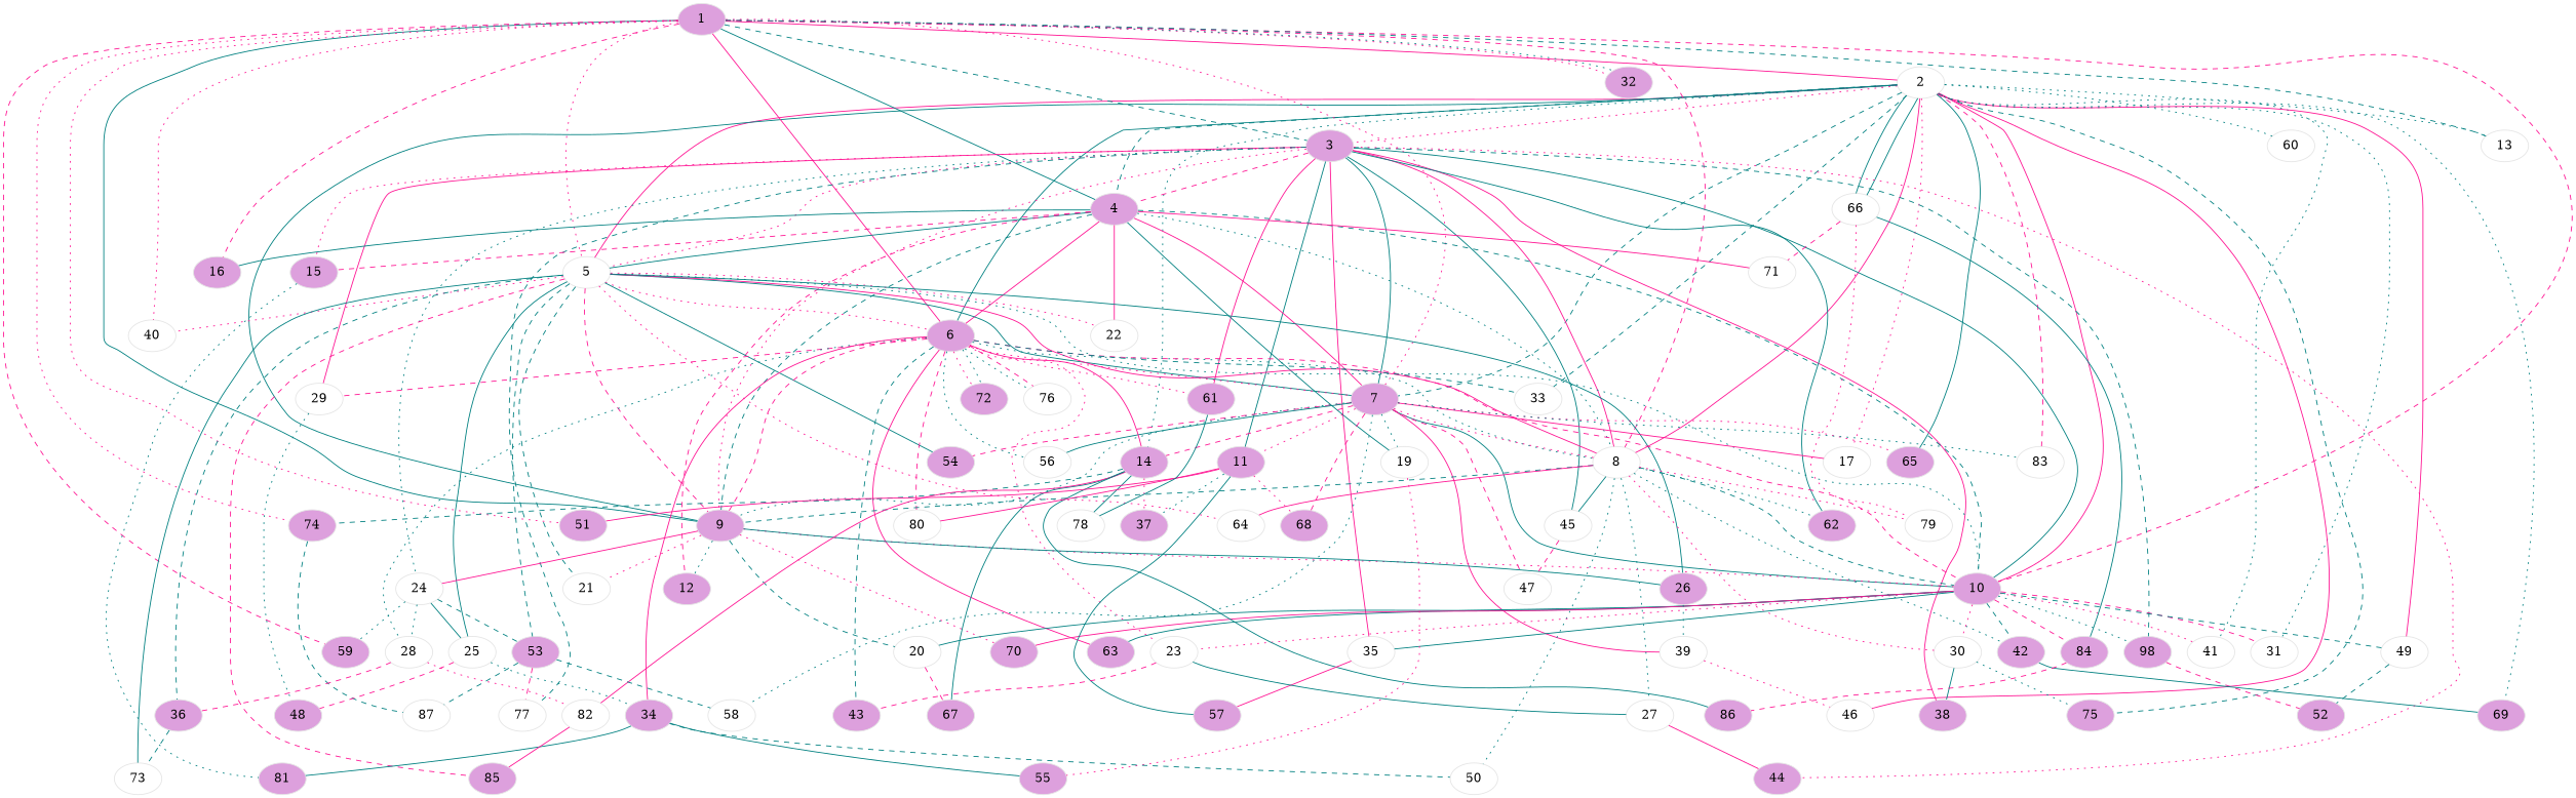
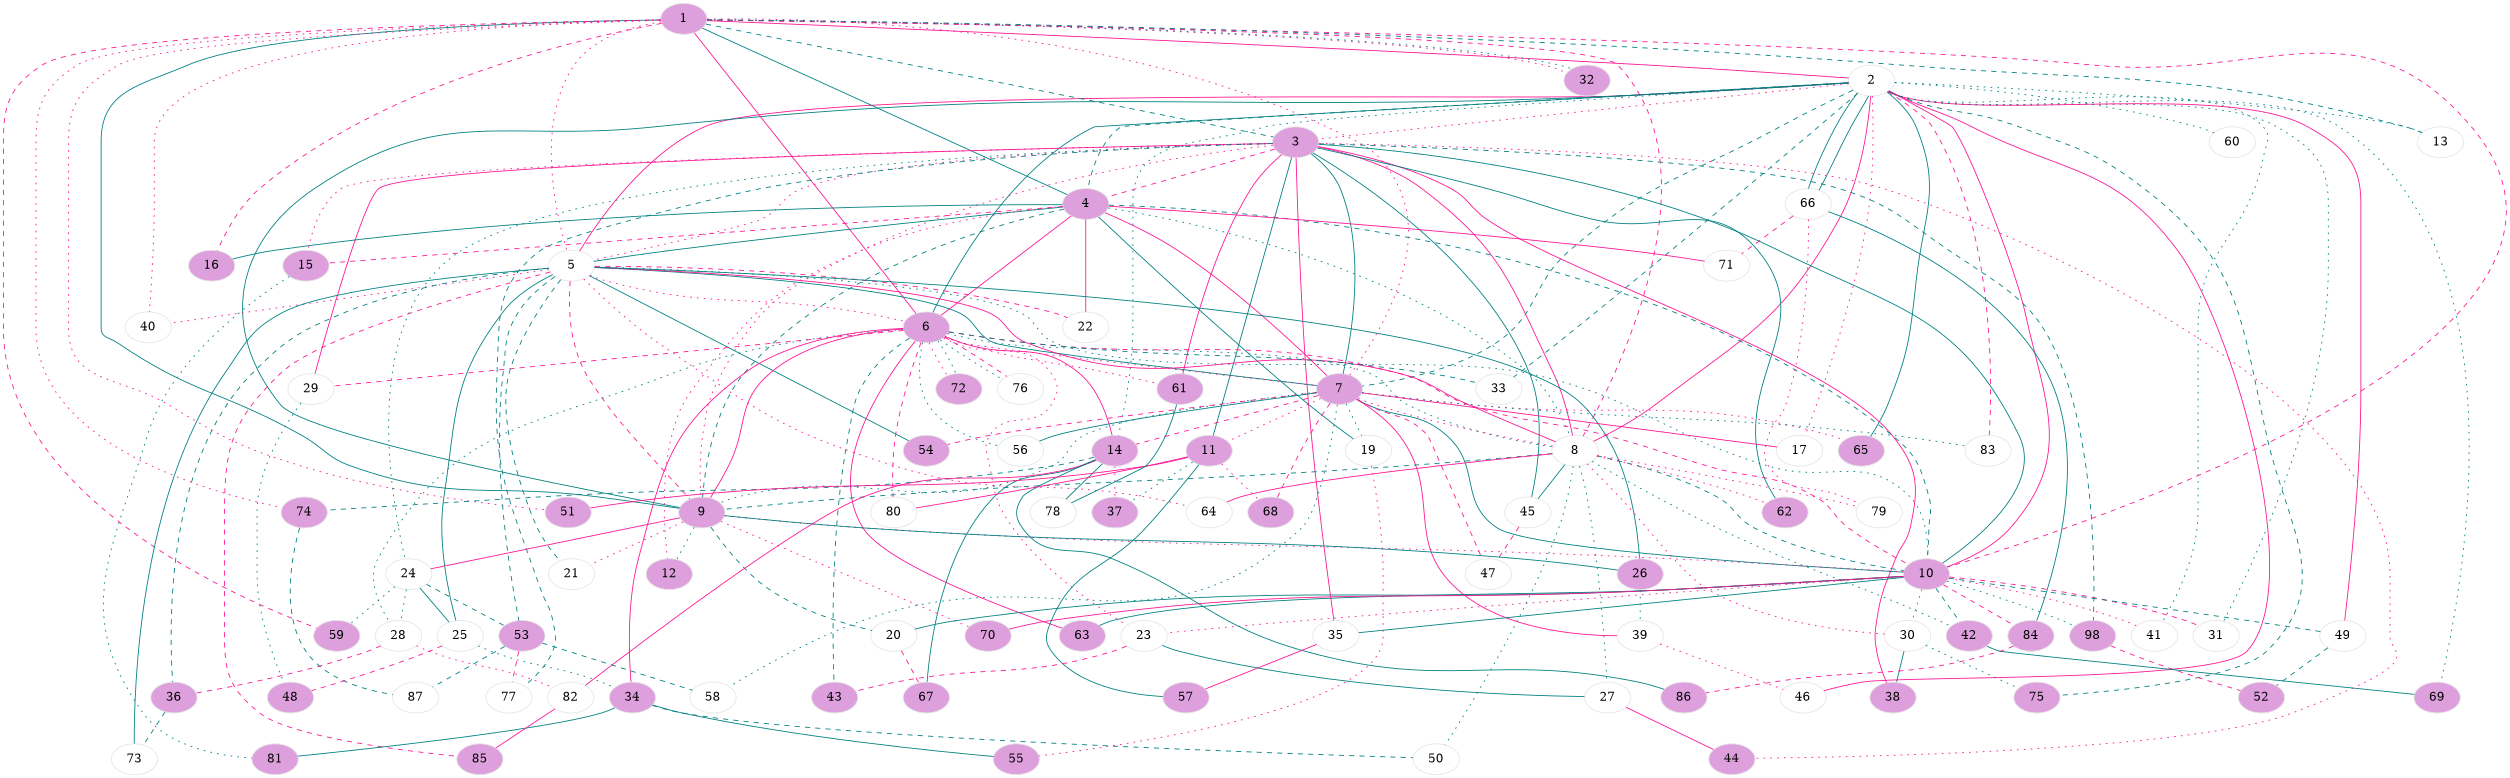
  graph {
    node [color=gray90 fillcolor=plum style=filled]
    edge [color=teal style=solid]
    2 [fillcolor=white]
    1
    3
    4
    5 [fillcolor=white]
    6
    7
    8 [fillcolor=white]
    9
    10
    13 [fillcolor=white]
    16
    32
    40 [fillcolor=white]
    51
    59
    74
    14
    17 [fillcolor=white]
    31 [fillcolor=white]
    33 [fillcolor=white]
    41 [fillcolor=white]
    46 [fillcolor=white]
    49 [fillcolor=white]
    60 [fillcolor=white]
    65
    66 [fillcolor=white]
    69
    75
    83 [fillcolor=white]
    11
    15
    n33 [label=98]
    24 [fillcolor=white]
    29 [fillcolor=white]
    35 [fillcolor=white]
    38
    44
    45 [fillcolor=white]
    61
    62
    77 [fillcolor=white]
    12
    19 [fillcolor=white]
    22 [fillcolor=white]
    71 [fillcolor=white]
    21 [fillcolor=white]
    25 [fillcolor=white]
    26
    36
    53
    54
    64 [fillcolor=white]
    73 [fillcolor=white]
    85
    23 [fillcolor=white]
    28 [fillcolor=white]
    34
    43
    56 [fillcolor=white]
    63
    72
    76 [fillcolor=white]
    80 [fillcolor=white]
    39 [fillcolor=white]
    47 [fillcolor=white]
    58 [fillcolor=white]
    68
    27 [fillcolor=white]
    30 [fillcolor=white]
    42
    50 [fillcolor=white]
    79 [fillcolor=white]
    20 [fillcolor=white]
    70
    84
    87 [fillcolor=white]
    37
    67
    78 [fillcolor=white]
    82 [fillcolor=white]
    86
    52
    57
    81
    48
    55
    2 -- 3 [color=deeppink style=dotted]
    2 -- 4 [style=dashed]
    2 -- 5 [color=deeppink]
    2 -- 6
    2 -- 7 [style=dashed]
    2 -- 8 [color=deeppink]
    2 -- 9
    2 -- 10 [color=deeppink]
    2 -- 13 [style=dotted]
    2 -- 14 [style=dotted]
    2 -- 17 [color=deeppink style=dotted]
    2 -- 31 [style=dotted]
    2 -- 33 [style=dashed]
    2 -- 41 [style=dotted]
    2 -- 46 [color=deeppink]
    2 -- 49 [color=deeppink]
    2 -- 60 [style=dotted]
    2 -- 65
    2 -- 66
    2 -- 66
    2 -- 69 [style=dotted]
    2 -- 75 [style=dashed]
    2 -- 83 [color=deeppink style=dashed]
    1 -- 2 [color=deeppink]
    1 -- 3 [style=dashed]
    1 -- 4
    1 -- 5 [color=deeppink style=dotted]
    1 -- 6 [color=deeppink]
    1 -- 7 [color=deeppink style=dotted]
    1 -- 8 [color=deeppink style=dashed]
    1 -- 9
    1 -- 10 [color=deeppink style=dashed]
    1 -- 13 [style=dashed]
    1 -- 16 [color=deeppink style=dashed]
    1 -- 32 [color=deeppink style=dotted]
    1 -- 32 [style=dotted]
    1 -- 40 [color=deeppink style=dotted]
    1 -- 51 [color=deeppink style=dotted]
    1 -- 59 [color=deeppink style=dashed]
    1 -- 74 [color=deeppink style=dotted]
    3 -- 4 [color=deeppink style=dashed]
    3 -- 5 [color=deeppink style=dotted]
    3 -- 7
    3 -- 8 [color=deeppink]
    3 -- 9 [color=deeppink style=dotted]
    3 -- 10
    3 -- 11
    3 -- 15 [color=deeppink style=dotted]
    3 -- n33 [style=dashed]
    3 -- 24 [style=dotted]
    3 -- 29 [color=deeppink]
    3 -- 35 [color=deeppink]
    3 -- 38 [color=deeppink]
    3 -- 44 [color=deeppink style=dotted]
    3 -- 45
    3 -- 61 [color=deeppink]
    3 -- 62
    3 -- 77 [style=dashed]
    4 -- 5
    4 -- 6 [color=deeppink]
    4 -- 7 [color=deeppink]
    4 -- 8 [style=dotted]
    4 -- 9 [style=dashed]
    4 -- 10 [style=dashed]
    4 -- 16
    4 -- 15 [color=deeppink style=dashed]
-   4 -- 12 [color=deeppink style=dashed]
+   4 -- 12 [color=deeppink style=dotted]
    4 -- 19
    4 -- 22 [color=deeppink]
    4 -- 71 [color=deeppink]
    5 -- 6 [color=deeppink style=dotted]
    5 -- 7
    5 -- 8 [color=deeppink]
    5 -- 9 [color=deeppink style=dashed]
    5 -- 10 [style=dotted]
    5 -- 40 [color=deeppink style=dotted]
-   5 -- 22 [color=deeppink style=dotted]
+   5 -- 22 [color=deeppink style=dashed]
    5 -- 21 [style=dashed]
    5 -- 25
    5 -- 26
    5 -- 36 [style=dashed]
    5 -- 53 [style=dashed]
    5 -- 54
    5 -- 64 [color=deeppink style=dotted]
    5 -- 73
    5 -- 85 [color=deeppink style=dashed]
    6 -- 7 [color=deeppink style=dotted]
    6 -- 8 [style=dotted]
-   6 -- 9 [color=deeppink style=dashed]
+   6 -- 9 [color=deeppink]
    6 -- 10 [color=deeppink style=dashed]
    6 -- 33 [style=dashed]
    6 -- 29 [color=deeppink style=dashed]
    6 -- 61 [color=deeppink style=dotted]
    6 -- 23 [color=deeppink style=dotted]
    6 -- 28 [style=dotted]
    6 -- 34 [color=deeppink]
    6 -- 43 [style=dashed]
    6 -- 56 [style=dotted]
    6 -- 63 [color=deeppink]
    6 -- 72 [color=deeppink style=dotted]
    6 -- 72 [style=dotted]
    6 -- 76 [style=dotted]
    6 -- 76 [color=deeppink style=dashed]
    6 -- 80 [color=deeppink style=dashed]
    7 -- 8 [color=deeppink style=dotted]
    7 -- 9 [style=dotted]
    7 -- 10
    7 -- 14 [color=deeppink style=dashed]
    7 -- 17 [color=deeppink]
    7 -- 65 [color=deeppink style=dotted]
    7 -- 83 [style=dotted]
    7 -- 11 [color=deeppink style=dotted]
    7 -- 19 [style=dotted]
    7 -- 54 [color=deeppink style=dashed]
    7 -- 56
    7 -- 39 [color=deeppink]
    7 -- 47 [color=deeppink style=dashed]
    7 -- 58 [style=dotted]
    7 -- 68 [color=deeppink style=dashed]
    8 -- 9 [style=dashed]
    8 -- 10 [style=dashed]
    8 -- 45
-   8 -- 62 [style=dotted]
+   8 -- 62 [color=deeppink style=dotted]
    8 -- 64 [color=deeppink]
    8 -- 27 [style=dotted]
    8 -- 30 [color=deeppink style=dotted]
    8 -- 42 [style=dotted]
    8 -- 50 [style=dotted]
    8 -- 79 [color=deeppink style=dotted]
    9 -- 10 [color=deeppink style=dotted]
    9 -- 24 [color=deeppink]
    9 -- 12 [style=dotted]
    9 -- 21 [color=deeppink style=dotted]
    9 -- 26
    9 -- 20 [style=dashed]
    9 -- 70 [color=deeppink style=dotted]
    10 -- 31 [color=deeppink style=dashed]
    10 -- 41 [color=deeppink style=dotted]
    10 -- 49 [style=dashed]
    10 -- n33 [style=dotted]
    10 -- 35
    10 -- 23 [color=deeppink style=dotted]
    10 -- 63
    10 -- 30 [color=deeppink style=dotted]
    10 -- 42 [style=dashed]
    10 -- 20
    10 -- 70 [color=deeppink]
    10 -- 84 [color=deeppink style=dashed]
    74 -- 87 [style=dashed]
    14 -- 6 [color=deeppink]
    14 -- 74 [style=dashed]
    14 -- 37 [color=deeppink style=dotted]
    14 -- 67
    14 -- 78
    14 -- 82 [color=deeppink]
    14 -- 86
    49 -- 52 [style=dashed]
    66 -- 71 [color=deeppink style=dashed]
    66 -- 79 [color=deeppink style=dotted]
    66 -- 84
    11 -- 51 [color=deeppink]
    11 -- 80 [color=deeppink]
    11 -- 68 [color=deeppink style=dotted]
    11 -- 37 [style=dotted]
    11 -- 57
    15 -- 81 [style=dotted]
    n33 -- 52 [color=deeppink style=dashed]
    24 -- 59 [style=dotted]
    24 -- 25
    24 -- 53 [style=dashed]
    24 -- 28 [style=dotted]
    29 -- 48 [style=dotted]
    35 -- 57 [color=deeppink]
    45 -- 47 [color=deeppink style=dashed]
    61 -- 78
    19 -- 55 [color=deeppink style=dotted]
    25 -- 34 [style=dotted]
    25 -- 48 [color=deeppink style=dashed]
    26 -- 39 [style=dotted]
    36 -- 73 [style=dashed]
    53 -- 77 [color=deeppink style=dashed]
    53 -- 58 [style=dashed]
    53 -- 87 [style=dashed]
    23 -- 43 [color=deeppink style=dashed]
    23 -- 27
    28 -- 36 [color=deeppink style=dashed]
    28 -- 82 [color=deeppink style=dotted]
    34 -- 50 [style=dashed]
    34 -- 81
    34 -- 55
    39 -- 46 [color=deeppink style=dotted]
    27 -- 44 [color=deeppink]
    30 -- 75 [style=dotted]
    30 -- 38
    42 -- 69
    20 -- 67 [color=deeppink style=dashed]
    84 -- 86 [color=deeppink style=dashed]
    82 -- 85 [color=deeppink]
  }
